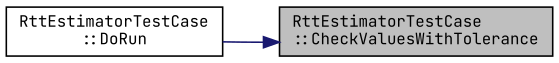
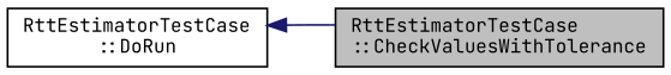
  digraph {
    rankdir=RL
    fontname="JetBrains Mono"
    node [color=black fontname="JetBrains Mono" fontsize=10 shape=record style=filled]
    n1 [fillcolor=grey75 fontcolor=black height=0.2 label="RttEstimatorTestCase\l::CheckValuesWithTolerance" width=0.4]
    n2 [fillcolor=white height=0.2 label="RttEstimatorTestCase\l::DoRun" width=0.4]
-   n1 -> n2 [color=midnightblue dir=back fontname="JetBrains Mono" fontsize=10 labelfontname=Helvetica labelfontsize=10 style=solid]
+   n2 -> n1 [color=midnightblue dir=back fontname="JetBrains Mono" fontsize=10 labelfontname=Helvetica labelfontsize=10 style=solid]
  }
